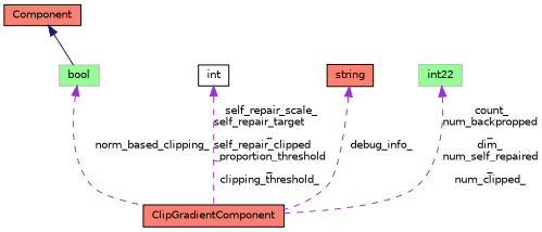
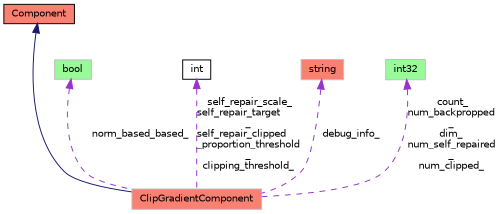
  digraph {
    node [color=black fillcolor=salmon fontname=Helvetica fontsize=10 shape=record style=filled]
    edge [color=darkorchid3 dir=back fontname=Helvetica fontsize=10 labelfontname=Helvetica labelfontsize=10 style=dashed]
-   n1 [fontcolor=black height=0.2 label=ClipGradientComponent width=0.4]
+   n1 [color=grey75 fontcolor=black height=0.2 label=ClipGradientComponent width=0.4]
    n2 [height=0.2 label=Component width=0.4]
    n3 [fillcolor=white height=0.2 label=int width=0.4]
-   n4 [height=0.2 label=string width=0.4]
+   n4 [color=grey75 height=0.2 label=string width=0.4]
    n5 [color=grey75 fillcolor=palegreen height=0.2 label=bool width=0.4]
-   n6 [color=grey75 fillcolor=palegreen height=0.2 label=int22 width=0.4]
-   n2 -> n5 [color=midnightblue style=solid]
+   n6 [color=grey75 fillcolor=palegreen height=0.2 label=int32 width=0.4]
+   n2 -> n1 [color=midnightblue style=solid]
    n3 -> n1 [label=" self_repair_scale_\nself_repair_target\l_\nself_repair_clipped\l_proportion_threshold\l_\nclipping_threshold_"]
    n4 -> n1 [label=" debug_info_"]
-   n5 -> n1 [label=" norm_based_clipping_"]
+   n5 -> n1 [label=" norm_based_based_"]
    n6 -> n1 [label=" count_\nnum_backpropped\l_\ndim_\nnum_self_repaired\l_\nnum_clipped_"]
  }
